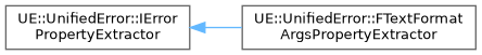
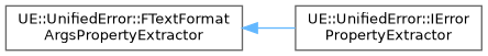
  digraph {
    rankdir=LR
    node [color=grey40 fillcolor=white fontname=Helvetica fontsize=10 shape=box style=filled]
    n1 [height=0.2 label="UE::UnifiedError::IError\lPropertyExtractor" width=0.4]
    n2 [height=0.2 label="UE::UnifiedError::FTextFormat\lArgsPropertyExtractor" width=0.4]
-   n1 -> n2 [color=steelblue1 dir=back fontname=Helvetica fontsize=10 labelfontname=Helvetica labelfontsize=10 style=solid]
+   n2 -> n1 [color=steelblue1 dir=back fontname=Helvetica fontsize=10 labelfontname=Helvetica labelfontsize=10 style=solid]
  }
